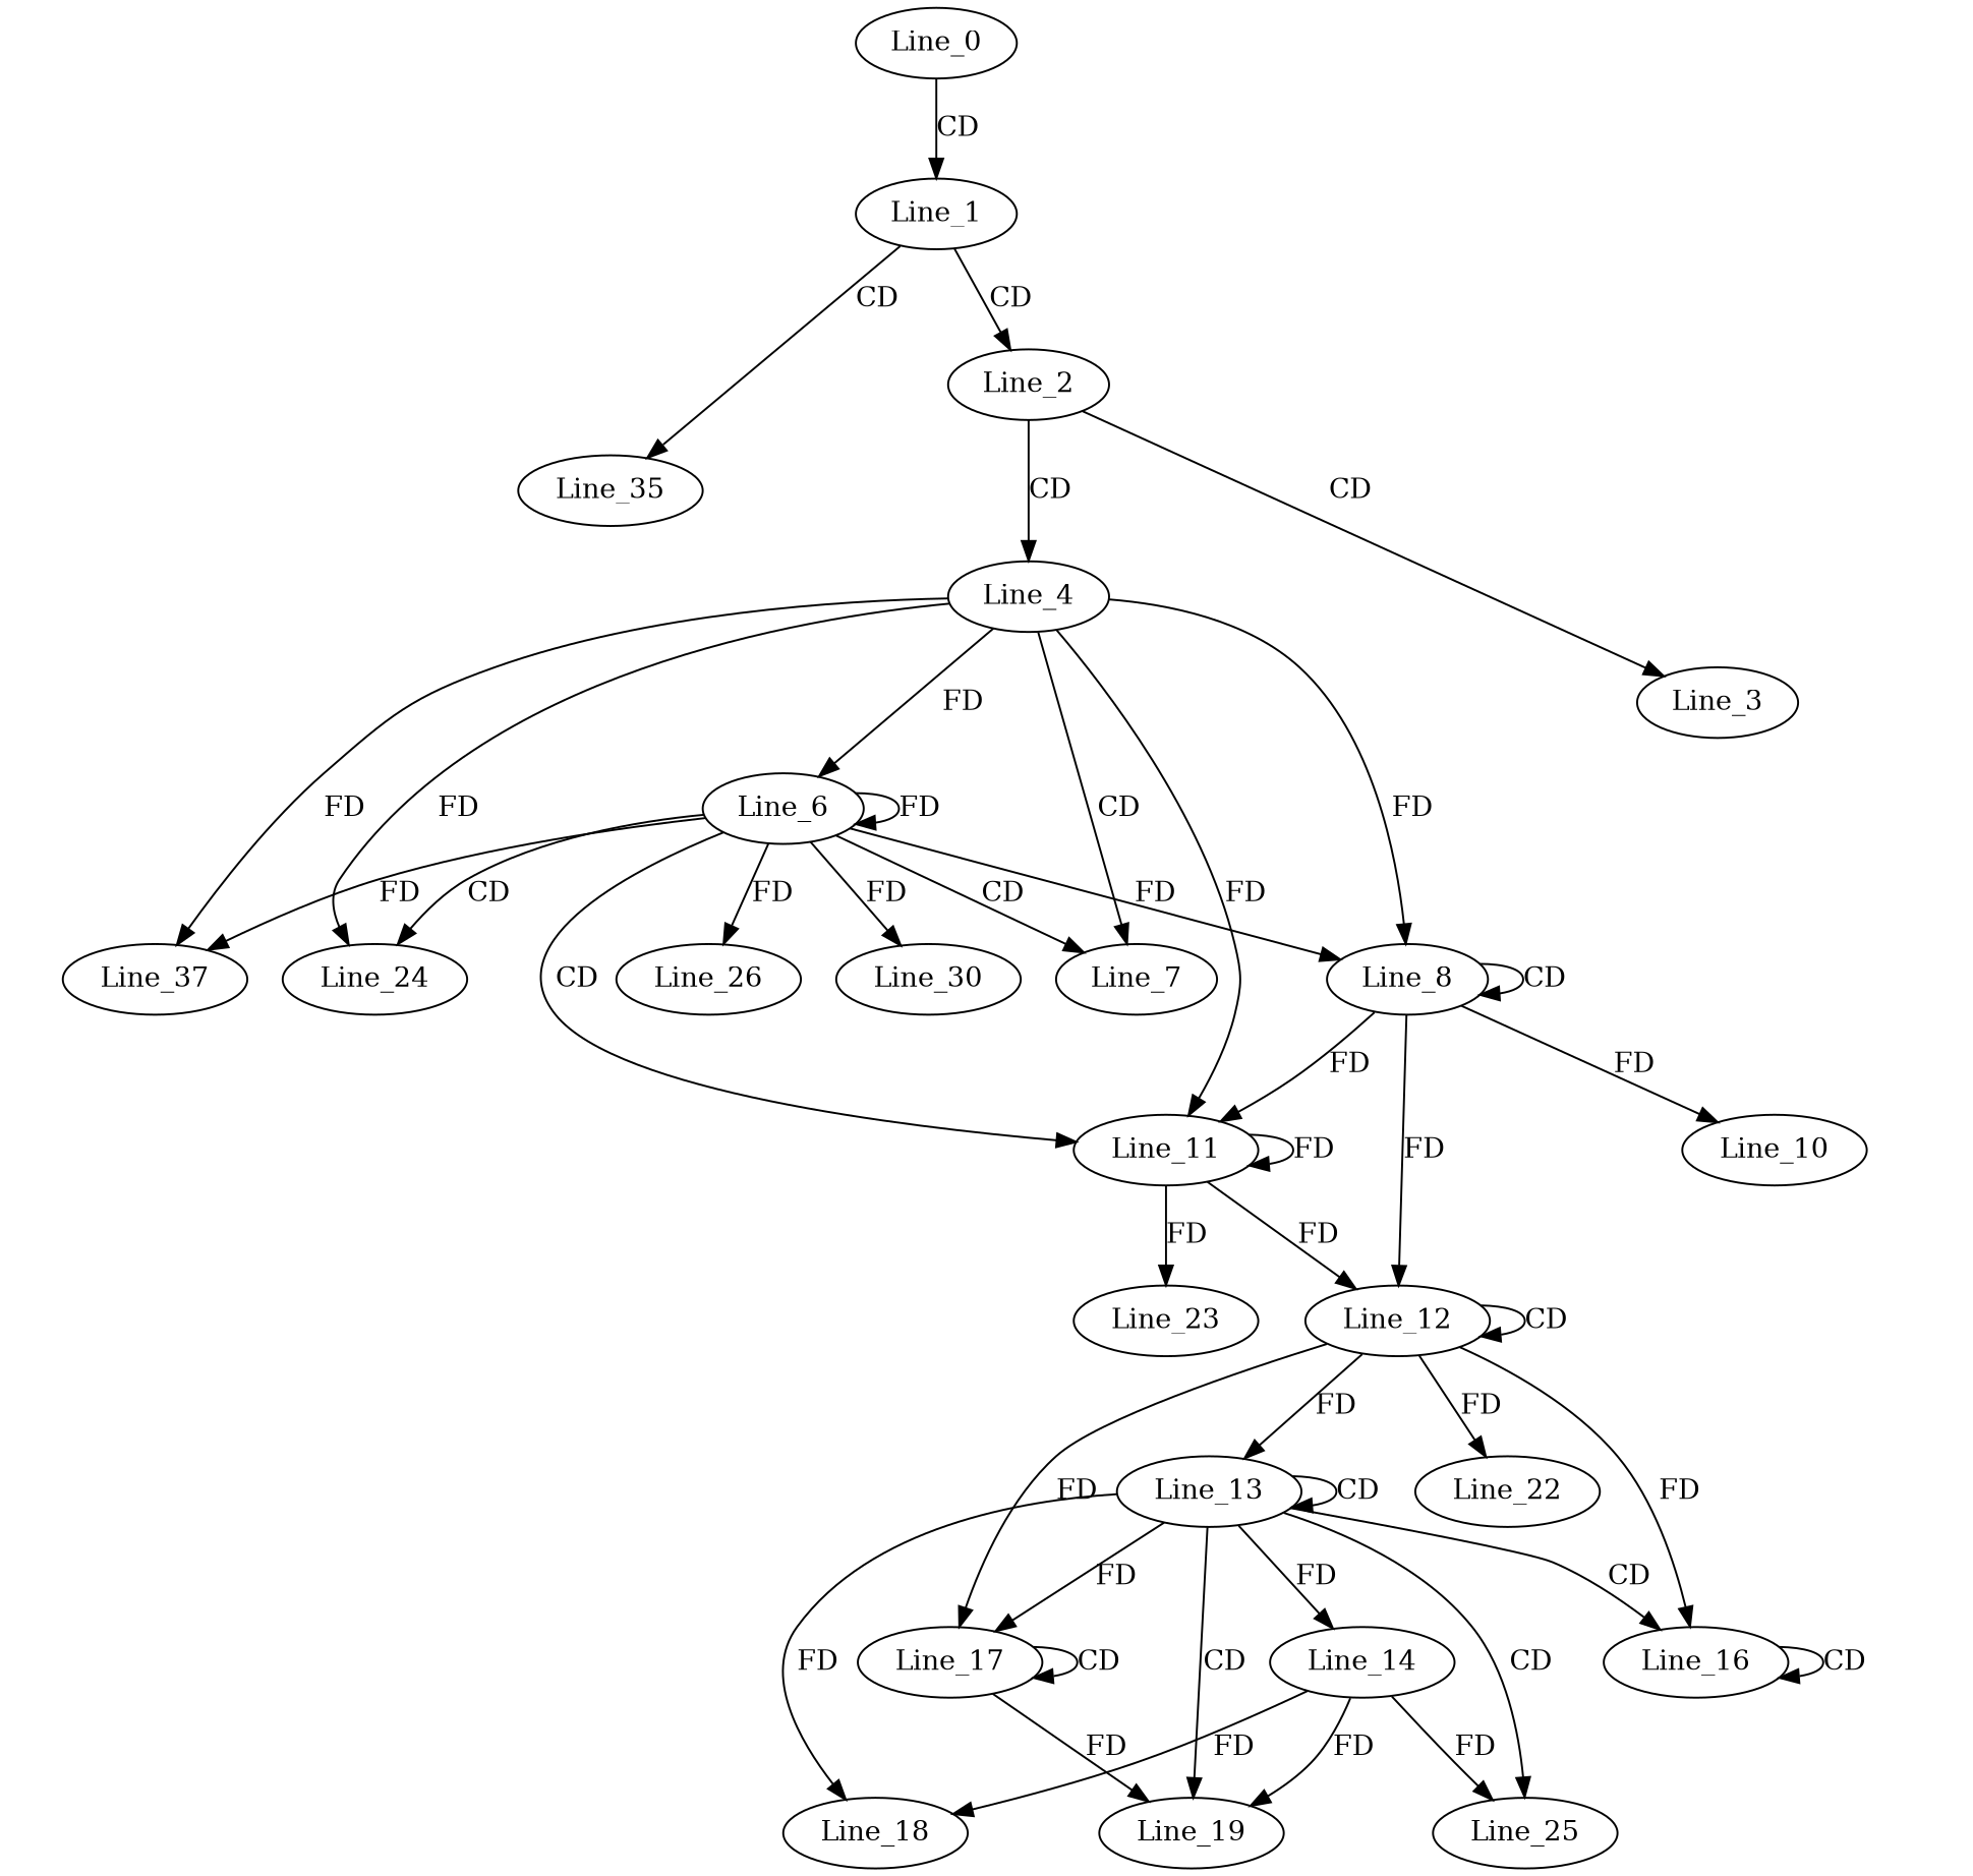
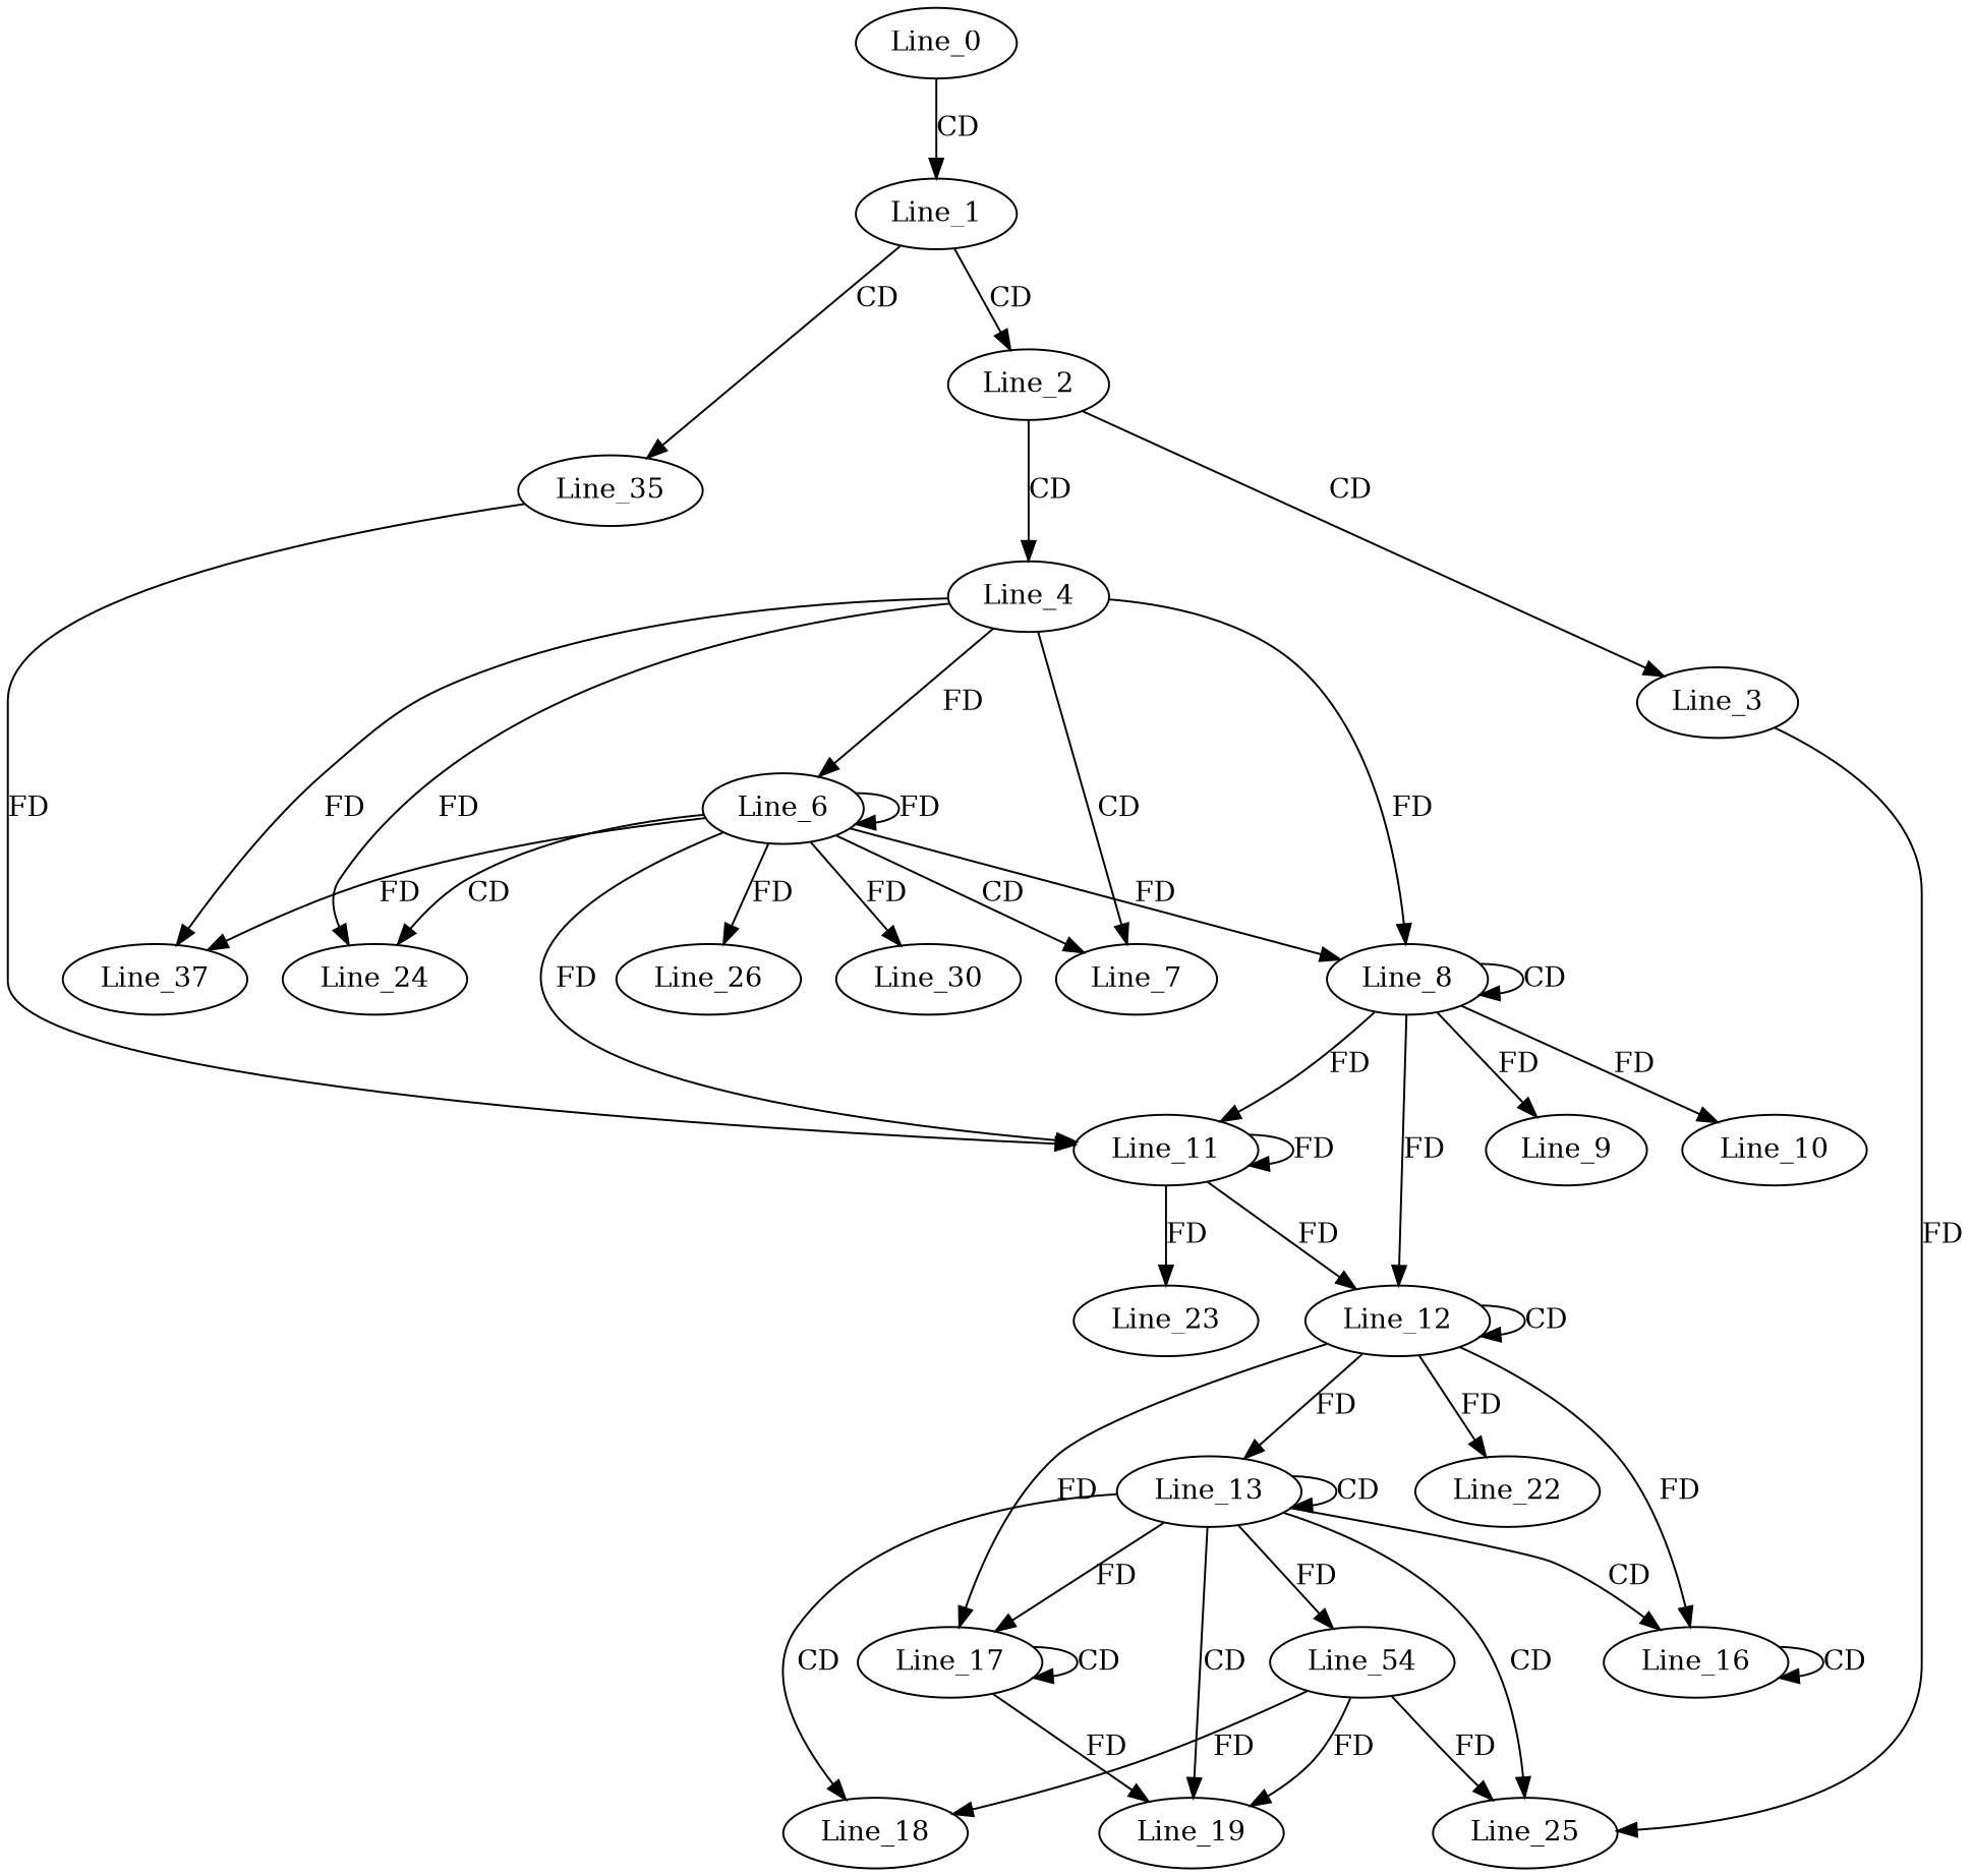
  digraph {
    Line_0
    Line_1
    Line_2
    Line_35
    Line_3
    Line_4
    n7 [label=Line_25]
    Line_6
    Line_7
    Line_8
    Line_11
    Line_24
    n13 [label=Line_37]
    Line_26
    Line_30
+   Line_9
    Line_10
    Line_12
    Line_23
    Line_13
    Line_16
    Line_17
    Line_22
-   Line_14
+   Line_14 [label=Line_54]
    Line_18
    Line_19
    Line_0 -> Line_1 [label=CD]
    Line_1 -> Line_2 [label=CD]
    Line_1 -> Line_35 [label=CD]
    Line_2 -> Line_3 [label=CD]
    Line_2 -> Line_4 [label=CD]
+   Line_3 -> n7 [label=FD]
    Line_4 -> Line_6 [label=FD]
    Line_4 -> Line_7 [label=CD]
    Line_4 -> Line_8 [label=FD]
-   Line_4 -> Line_11 [label=FD]
+   Line_35 -> Line_11 [label=FD]
    Line_4 -> Line_24 [label=FD]
    Line_4 -> n13 [label=FD]
    Line_6 -> Line_6 [label=FD]
    Line_6 -> Line_7 [label=CD]
    Line_6 -> Line_8 [label=FD]
-   Line_6 -> Line_11 [label=CD]
+   Line_6 -> Line_11 [label=FD]
    Line_6 -> Line_24 [label=CD]
    Line_6 -> n13 [label=FD]
    Line_6 -> Line_26 [label=FD]
    Line_6 -> Line_30 [label=FD]
    Line_8 -> Line_8 [label=CD]
    Line_8 -> Line_11 [label=FD]
+   Line_8 -> Line_9 [label=FD]
    Line_8 -> Line_10 [label=FD]
    Line_8 -> Line_12 [label=FD]
    Line_11 -> Line_11 [label=FD]
    Line_11 -> Line_12 [label=FD]
    Line_11 -> Line_23 [label=FD]
    Line_12 -> Line_12 [label=CD]
    Line_12 -> Line_13 [label=FD]
    Line_12 -> Line_16 [label=FD]
    Line_12 -> Line_17 [label=FD]
    Line_12 -> Line_22 [label=FD]
    Line_13 -> n7 [label=CD]
    Line_13 -> Line_13 [label=CD]
    Line_13 -> Line_16 [label=CD]
    Line_13 -> Line_17 [label=FD]
    Line_13 -> Line_14 [label=FD]
-   Line_13 -> Line_18 [label=FD]
+   Line_13 -> Line_18 [label=CD]
    Line_13 -> Line_19 [label=CD]
    Line_16 -> Line_16 [label=CD]
    Line_17 -> Line_17 [label=CD]
    Line_17 -> Line_19 [label=FD]
    Line_14 -> n7 [label=FD]
    Line_14 -> Line_18 [label=FD]
    Line_14 -> Line_19 [label=FD]
  }
